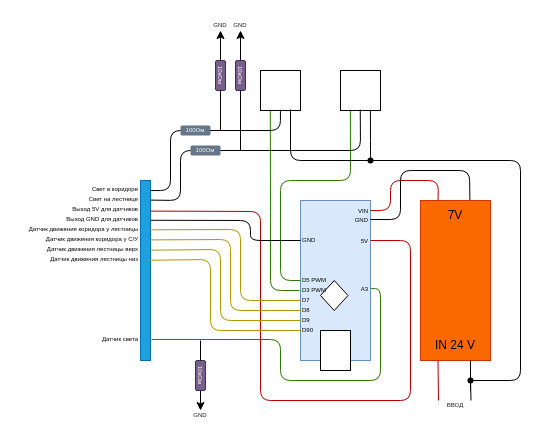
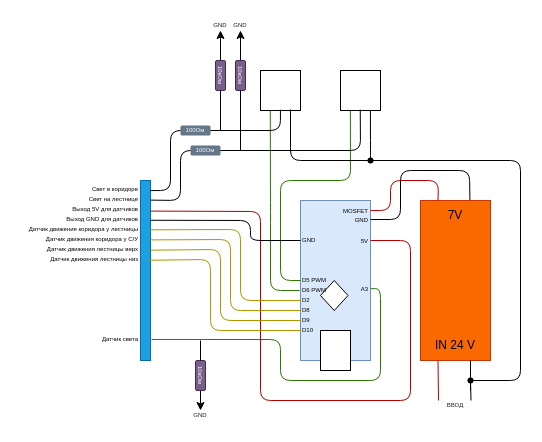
  <mxCell id="0" />
  <mxCell id="1" parent="0" />
  <mxCell id="2" value="" style="rounded=0;whiteSpace=wrap;html=1;fillColor=#dae8fc;strokeColor=#6c8ebf;" vertex="1" parent="1"><mxGeometry x="300" width="70" height="160" as="geometry" y="200" /></mxCell>
  <mxCell id="3" value="" style="rounded=0;whiteSpace=wrap;html=1;" vertex="1" parent="1"><mxGeometry x="320" y="330" width="30" height="40" as="geometry" /></mxCell>
  <mxCell id="4" value="" style="rhombus;whiteSpace=wrap;html=1;" vertex="1" parent="1"><mxGeometry x="320" y="280" width="27.5" height="30" as="geometry" /></mxCell>
  <mxCell id="5" value="" style="rounded=0;whiteSpace=wrap;html=1;fillColor=#fa6800;fontColor=#000000;strokeColor=#C73500;" vertex="1" parent="1"><mxGeometry x="420" width="70" height="160" as="geometry" y="200" /></mxCell>
  <mxCell id="6" value="" style="endArrow=none;html=1;exitX=0.25;exitY=1;exitDx=0;exitDy=0;fillColor=#e51400;strokeColor=#B20000;" edge="1" parent="1" source="8"><mxGeometry width="50" height="50" relative="1" as="geometry"><mxPoint x="510" y="340" as="sourcePoint" /><mxPoint x="438" y="400" as="targetPoint" /></mxGeometry></mxCell>
  <mxCell id="7" value="" style="endArrow=none;html=1;exitDx=0;exitDy=0;strokeColor=#000000;startArrow=none;" edge="1" parent="1" source="30"><mxGeometry width="50" height="50" relative="1" as="geometry"><mxPoint x="470" y="360" as="sourcePoint" /><mxPoint x="470.5" y="400" as="targetPoint" /></mxGeometry></mxCell>
  <mxCell id="8" value="IN 24 V" style="text;html=1;strokeColor=none;fillColor=none;align=center;verticalAlign=middle;whiteSpace=wrap;rounded=0;" vertex="1" parent="1"><mxGeometry x="420" y="330" width="70" height="30" as="geometry" /></mxCell>
  <mxCell id="9" value="" style="endArrow=none;html=1;entryX=0.25;entryY=0;entryDx=0;entryDy=0;exitX=1;exitY=0.063;exitDx=0;exitDy=0;exitPerimeter=0;fillColor=#e51400;strokeColor=#B20000;" edge="1" parent="1" source="2" target="5"><mxGeometry width="50" height="50" relative="1" as="geometry"><mxPoint x="410" y="300" as="sourcePoint" /><mxPoint x="460" y="250" as="targetPoint" /><Array as="points"><mxPoint x="390" y="210" /><mxPoint x="390" y="180" /><mxPoint x="438" y="180" /></Array></mxGeometry></mxCell>
  <mxCell id="10" value="" style="endArrow=none;html=1;entryX=0.706;entryY=-0.01;entryDx=0;entryDy=0;exitX=1.001;exitY=0.119;exitDx=0;exitDy=0;exitPerimeter=0;strokeColor=#000000;entryPerimeter=0;" edge="1" parent="1" source="2" target="11"><mxGeometry width="50" height="50" relative="1" as="geometry"><mxPoint x="320" y="240" as="sourcePoint" /><mxPoint x="370" y="190" as="targetPoint" /><Array as="points"><mxPoint x="400" y="219" /><mxPoint x="400" y="170" /><mxPoint x="469" y="170" /></Array></mxGeometry></mxCell>
  <mxCell id="11" value="7V" style="text;html=1;strokeColor=none;fillColor=none;align=center;verticalAlign=middle;whiteSpace=wrap;rounded=0;" vertex="1" parent="1"><mxGeometry x="420" width="70" height="30" as="geometry" y="200" /></mxCell>
- <mxCell id="12" value="&lt;font color=&quot;#000000&quot; style=&quot;line-height: 1; font-size: 6px;&quot;&gt;VIN&lt;/font&gt;" style="text;html=1;strokeColor=none;fillColor=none;align=right;verticalAlign=middle;whiteSpace=wrap;rounded=0;horizontal=1;fontSize=6;" vertex="1" parent="1"><mxGeometry x="340" y="206" width="30" height="10" as="geometry" /></mxCell>
+ <mxCell id="12" value="&lt;font color=&quot;#000000&quot; style=&quot;line-height: 1; font-size: 6px;&quot;&gt;MOSFET&lt;/font&gt;" style="text;html=1;strokeColor=none;fillColor=none;align=right;verticalAlign=middle;whiteSpace=wrap;rounded=0;horizontal=1;fontSize=6;" vertex="1" parent="1"><mxGeometry x="340" y="206" width="30" height="10" as="geometry" /></mxCell>
  <mxCell id="13" value="&lt;font color=&quot;#000000&quot; style=&quot;line-height: 1 ; font-size: 6px&quot;&gt;GND&lt;/font&gt;" style="text;html=1;strokeColor=none;fillColor=none;align=right;verticalAlign=middle;whiteSpace=wrap;rounded=0;horizontal=1;fontSize=6;" vertex="1" parent="1"><mxGeometry x="340" y="215" width="30" height="10" as="geometry" /></mxCell>
  <mxCell id="14" value="" style="rounded=0;whiteSpace=wrap;html=1;fontSize=6;fontColor=#ffffff;fillColor=#1ba1e2;strokeColor=#006EAF;" vertex="1" parent="1"><mxGeometry x="140" y="180" width="10" height="180" as="geometry" /></mxCell>
  <mxCell id="15" value="" style="endArrow=none;html=1;fontSize=6;fontColor=#000000;exitX=1.013;exitY=0.421;exitDx=0;exitDy=0;exitPerimeter=0;entryX=1.107;entryY=0.883;entryDx=0;entryDy=0;entryPerimeter=0;fillColor=#60a917;strokeColor=#2D7600;" edge="1" parent="1" source="16" target="14"><mxGeometry width="50" height="50" relative="1" as="geometry"><mxPoint x="370" y="320" as="sourcePoint" /><mxPoint x="390" y="288" as="targetPoint" /><Array as="points"><mxPoint x="380" y="288" /><mxPoint x="380" y="380" /><mxPoint x="280" y="380" /><mxPoint x="280" y="339" /></Array></mxGeometry></mxCell>
  <mxCell id="16" value="&lt;font color=&quot;#000000&quot; style=&quot;line-height: 1 ; font-size: 6px&quot;&gt;A3&lt;/font&gt;" style="text;html=1;strokeColor=none;fillColor=none;align=right;verticalAlign=middle;whiteSpace=wrap;rounded=0;horizontal=1;fontSize=6;" vertex="1" parent="1"><mxGeometry x="340" y="284" width="30" height="10" as="geometry" /></mxCell>
  <mxCell id="17" value="" style="endArrow=none;html=1;fontSize=6;fontColor=#000000;entryX=0;entryY=0.5;entryDx=0;entryDy=0;fillColor=#60a917;strokeColor=#2D7600;exitX=0.247;exitY=0.991;exitDx=0;exitDy=0;exitPerimeter=0;" edge="1" parent="1" source="22" target="2"><mxGeometry width="50" height="50" relative="1" as="geometry"><mxPoint x="350" y="110" as="sourcePoint" /><mxPoint x="280" y="210" as="targetPoint" /><Array as="points"><mxPoint x="350" y="180" /><mxPoint x="280" y="180" /><mxPoint x="280" y="280" /></Array></mxGeometry></mxCell>
  <mxCell id="18" value="&lt;font color=&quot;#000000&quot; style=&quot;line-height: 1 ; font-size: 6px&quot;&gt;D5 PWM&lt;br&gt;&lt;/font&gt;" style="text;html=1;strokeColor=none;fillColor=none;align=left;verticalAlign=middle;whiteSpace=wrap;rounded=0;horizontal=1;fontSize=6;" vertex="1" parent="1"><mxGeometry x="300" y="275" width="30" height="10" as="geometry" /></mxCell>
  <mxCell id="19" value="" style="endArrow=none;html=1;fontSize=6;fontColor=#000000;entryX=0;entryY=0.5;entryDx=0;entryDy=0;exitX=0.245;exitY=0.985;exitDx=0;exitDy=0;fillColor=#60a917;strokeColor=#2D7600;exitPerimeter=0;" edge="1" parent="1" source="21"><mxGeometry width="50" height="50" relative="1" as="geometry"><mxPoint x="220" y="211.6" as="sourcePoint" /><mxPoint x="299.14" y="290" as="targetPoint" /><Array as="points"><mxPoint x="270" y="212" /><mxPoint x="270" y="290" /></Array></mxGeometry></mxCell>
- <mxCell id="20" value="&lt;font color=&quot;#000000&quot; style=&quot;line-height: 1 ; font-size: 6px&quot;&gt;D3 PWM&lt;br&gt;&lt;/font&gt;" style="text;html=1;strokeColor=none;fillColor=none;align=left;verticalAlign=middle;whiteSpace=wrap;rounded=0;horizontal=1;fontSize=6;" vertex="1" parent="1"><mxGeometry x="300" y="285" width="30" height="10" as="geometry" /></mxCell>
+ <mxCell id="20" value="&lt;font color=&quot;#000000&quot; style=&quot;line-height: 1 ; font-size: 6px&quot;&gt;D6 PWM&lt;br&gt;&lt;/font&gt;" style="text;html=1;strokeColor=none;fillColor=none;align=left;verticalAlign=middle;whiteSpace=wrap;rounded=0;horizontal=1;fontSize=6;" vertex="1" parent="1"><mxGeometry x="300" y="285" width="30" height="10" as="geometry" /></mxCell>
  <mxCell id="21" value="MOSFET&lt;br&gt;IRF3205" style="rounded=0;whiteSpace=wrap;html=1;fontSize=6;fontColor=#FFFFFF;" vertex="1" parent="1"><mxGeometry x="260" y="70" width="40" height="40" as="geometry" /></mxCell>
  <mxCell id="22" value="MOSFET&lt;br&gt;IRF3205" style="rounded=0;whiteSpace=wrap;html=1;fontSize=6;fontColor=#FFFFFF;" vertex="1" parent="1"><mxGeometry x="340" y="70" width="40" height="40" as="geometry" /></mxCell>
  <mxCell id="23" value="" style="endArrow=none;html=1;fontSize=6;fontColor=#000000;entryX=0.748;entryY=0.984;entryDx=0;entryDy=0;startArrow=none;fillColor=#a0522d;strokeColor=#000000;entryPerimeter=0;" edge="1" parent="1" source="24" target="22"><mxGeometry width="50" height="50" relative="1" as="geometry"><mxPoint x="470" y="390" as="sourcePoint" /><mxPoint x="450" y="110" as="targetPoint" /><Array as="points"><mxPoint x="370" y="150" /></Array></mxGeometry></mxCell>
  <mxCell id="24" value="" style="shape=waypoint;sketch=0;fillStyle=solid;size=6;pointerEvents=1;points=[];fillColor=#000000;resizable=0;rotatable=0;perimeter=centerPerimeter;snapToPoint=1;fontSize=6;fontColor=#ffffff;strokeColor=#000000;" vertex="1" parent="1"><mxGeometry x="350" y="140" width="40" height="40" as="geometry" /></mxCell>
  <mxCell id="25" value="" style="endArrow=none;html=1;fontSize=6;fontColor=#000000;fillColor=#a20025;strokeColor=#000000;startArrow=none;" edge="1" parent="1" source="30" target="24"><mxGeometry width="50" height="50" relative="1" as="geometry"><mxPoint x="470" y="390" as="sourcePoint" /><mxPoint x="370" y="110" as="targetPoint" /><Array as="points"><mxPoint x="520" y="380" /><mxPoint x="520" y="160" /></Array></mxGeometry></mxCell>
  <mxCell id="26" value="" style="endArrow=none;html=1;fontSize=6;fontColor=#000000;exitX=0.75;exitY=0.976;exitDx=0;exitDy=0;fillColor=#a0522d;strokeColor=#000000;exitPerimeter=0;" edge="1" parent="1" target="24"><mxGeometry width="50" height="50" relative="1" as="geometry"><mxPoint x="290" y="109.04" as="sourcePoint" /><mxPoint x="370" y="150" as="targetPoint" /><Array as="points"><mxPoint x="290" y="160" /></Array></mxGeometry></mxCell>
  <mxCell id="27" value="" style="endArrow=none;html=1;fontSize=6;fontColor=#000000;strokeColor=#000000;entryX=0.498;entryY=0.981;entryDx=0;entryDy=0;exitX=0.97;exitY=0.056;exitDx=0;exitDy=0;exitPerimeter=0;fillColor=#a20025;entryPerimeter=0;" edge="1" parent="1" source="14" target="21"><mxGeometry width="50" height="50" relative="1" as="geometry"><mxPoint x="180" y="140" as="sourcePoint" /><mxPoint x="230" y="90" as="targetPoint" /><Array as="points"><mxPoint x="170" y="190" /><mxPoint x="170" y="130" /><mxPoint x="280" y="130" /></Array></mxGeometry></mxCell>
  <mxCell id="28" value="" style="endArrow=none;html=1;fontSize=6;fontColor=#000000;strokeColor=#000000;entryX=0.494;entryY=0.978;entryDx=0;entryDy=0;exitX=1.017;exitY=0.109;exitDx=0;exitDy=0;exitPerimeter=0;entryPerimeter=0;" edge="1" parent="1" source="14" target="22"><mxGeometry width="50" height="50" relative="1" as="geometry"><mxPoint x="170" y="150" as="sourcePoint" /><mxPoint y="100" as="targetPoint" x="220" /><Array as="points"><mxPoint x="180" y="200" /><mxPoint x="180" y="150" /><mxPoint x="360" y="150" /></Array></mxGeometry></mxCell>
  <mxCell id="29" value="" style="endArrow=none;html=1;fontSize=6;fontColor=#000000;fillColor=#a20025;strokeColor=#000000;" edge="1" parent="1" target="30"><mxGeometry width="50" height="50" relative="1" as="geometry"><mxPoint x="470" y="390" as="sourcePoint" /><mxPoint x="370" y="150" as="targetPoint" /><Array as="points" /></mxGeometry></mxCell>
  <mxCell id="30" value="" style="shape=waypoint;sketch=0;fillStyle=solid;size=6;pointerEvents=1;points=[];fillColor=#000000;resizable=0;rotatable=0;perimeter=centerPerimeter;snapToPoint=1;fontSize=6;fontColor=#ffffff;strokeColor=#000000;" vertex="1" parent="1"><mxGeometry x="450" y="360" width="40" height="40" as="geometry" /></mxCell>
  <mxCell id="31" value="" style="endArrow=none;html=1;exitX=0.25;exitY=1;exitDx=0;exitDy=0;strokeColor=#000000;" edge="1" parent="1" target="30"><mxGeometry width="50" height="50" relative="1" as="geometry"><mxPoint x="470" y="360" as="sourcePoint" /><mxPoint x="470.5" y="400" as="targetPoint" /></mxGeometry></mxCell>
  <mxCell id="32" value="" style="endArrow=none;html=1;fontSize=6;fontColor=#FFFFFF;strokeColor=#B20000;entryX=1;entryY=0.25;entryDx=0;entryDy=0;exitX=0.99;exitY=0.17;exitDx=0;exitDy=0;exitPerimeter=0;fillColor=#e51400;" edge="1" parent="1" source="14" target="2"><mxGeometry width="50" height="50" relative="1" as="geometry"><mxPoint x="260" y="460" as="sourcePoint" /><mxPoint x="310" y="410" as="targetPoint" /><Array as="points"><mxPoint x="260" y="211" /><mxPoint x="260" y="400" /><mxPoint x="410" y="400" /><mxPoint x="410" y="240" /></Array></mxGeometry></mxCell>
  <mxCell id="33" value="&lt;font color=&quot;#000000&quot; style=&quot;line-height: 1 ; font-size: 6px&quot;&gt;5V&lt;/font&gt;" style="text;html=1;strokeColor=none;fillColor=none;align=right;verticalAlign=middle;whiteSpace=wrap;rounded=0;horizontal=1;fontSize=6;" vertex="1" parent="1"><mxGeometry x="340" y="236" width="30" height="10" as="geometry" /></mxCell>
  <mxCell id="34" value="" style="endArrow=none;html=1;fontSize=6;fontColor=#FFFFFF;strokeColor=#000000;entryX=0;entryY=0.25;entryDx=0;entryDy=0;exitX=1.012;exitY=0.221;exitDx=0;exitDy=0;exitPerimeter=0;" edge="1" parent="1" source="14" target="2"><mxGeometry width="50" height="50" relative="1" as="geometry"><mxPoint x="190" y="300" as="sourcePoint" /><mxPoint x="240" y="250" as="targetPoint" /><Array as="points"><mxPoint x="250" y="220" /><mxPoint x="250" y="240" /></Array></mxGeometry></mxCell>
  <mxCell id="35" value="&lt;font color=&quot;#000000&quot; style=&quot;line-height: 1 ; font-size: 6px&quot;&gt;GND&lt;br&gt;&lt;/font&gt;" style="text;html=1;strokeColor=none;fillColor=none;align=left;verticalAlign=middle;whiteSpace=wrap;rounded=0;horizontal=1;fontSize=6;" vertex="1" parent="1"><mxGeometry x="300" y="235" width="30" height="10" as="geometry" /></mxCell>
- <mxCell id="36" value="&lt;font color=&quot;#000000&quot; style=&quot;line-height: 1 ; font-size: 6px&quot;&gt;D7&lt;br&gt;&lt;/font&gt;" style="text;html=1;strokeColor=none;fillColor=none;align=left;verticalAlign=middle;whiteSpace=wrap;rounded=0;horizontal=1;fontSize=6;" vertex="1" parent="1"><mxGeometry x="300" y="295" width="30" height="10" as="geometry" /></mxCell>
+ <mxCell id="36" value="&lt;font color=&quot;#000000&quot; style=&quot;line-height: 1 ; font-size: 6px&quot;&gt;D2&lt;br&gt;&lt;/font&gt;" style="text;html=1;strokeColor=none;fillColor=none;align=left;verticalAlign=middle;whiteSpace=wrap;rounded=0;horizontal=1;fontSize=6;" vertex="1" parent="1"><mxGeometry x="300" y="295" width="30" height="10" as="geometry" /></mxCell>
  <mxCell id="37" value="" style="endArrow=none;html=1;fontSize=6;fontColor=#FFFFFF;strokeColor=#B09500;exitX=0;exitY=0.5;exitDx=0;exitDy=0;entryX=0.973;entryY=0.274;entryDx=0;entryDy=0;entryPerimeter=0;fillColor=#e3c800;" edge="1" parent="1" source="36" target="14"><mxGeometry width="50" height="50" relative="1" as="geometry"><mxPoint x="270" y="300" as="sourcePoint" /><mxPoint x="320" y="250" as="targetPoint" /><Array as="points"><mxPoint x="240" y="300" /><mxPoint x="240" y="229" /></Array></mxGeometry></mxCell>
  <mxCell id="38" value="" style="endArrow=none;html=1;fontSize=6;fontColor=#FFFFFF;strokeColor=#B09500;exitX=0;exitY=0.5;exitDx=0;exitDy=0;entryX=1;entryY=0.33;entryDx=0;entryDy=0;entryPerimeter=0;fillColor=#e3c800;" edge="1" parent="1" target="14"><mxGeometry width="50" height="50" relative="1" as="geometry"><mxPoint x="300.27" y="310" as="sourcePoint" /><mxPoint x="220" y="239.32" as="targetPoint" /><Array as="points"><mxPoint x="230" y="310" /><mxPoint x="230" y="239" /></Array></mxGeometry></mxCell>
  <mxCell id="39" value="&lt;font color=&quot;#000000&quot; style=&quot;line-height: 1 ; font-size: 6px&quot;&gt;D8&lt;br&gt;&lt;/font&gt;" style="text;html=1;strokeColor=none;fillColor=none;align=left;verticalAlign=middle;whiteSpace=wrap;rounded=0;horizontal=1;fontSize=6;" vertex="1" parent="1"><mxGeometry x="300" y="305" width="30" height="10" as="geometry" /></mxCell>
  <mxCell id="40" value="" style="endArrow=none;html=1;fontSize=6;fontColor=#FFFFFF;strokeColor=#B09500;exitX=0;exitY=0.5;exitDx=0;exitDy=0;entryX=1;entryY=0.387;entryDx=0;entryDy=0;entryPerimeter=0;fillColor=#e3c800;" edge="1" parent="1" target="14"><mxGeometry width="50" height="50" relative="1" as="geometry"><mxPoint x="300.27" y="320" as="sourcePoint" /><mxPoint x="190" y="249.4" as="targetPoint" /><Array as="points"><mxPoint y="320" x="220" /><mxPoint y="249" x="220" /></Array></mxGeometry></mxCell>
  <mxCell id="41" value="" style="endArrow=none;html=1;fontSize=6;fontColor=#FFFFFF;strokeColor=#B09500;exitX=0;exitY=0.5;exitDx=0;exitDy=0;entryX=0.91;entryY=0.443;entryDx=0;entryDy=0;entryPerimeter=0;fillColor=#e3c800;" edge="1" parent="1" target="14"><mxGeometry width="50" height="50" relative="1" as="geometry"><mxPoint x="300.27" y="330" as="sourcePoint" /><mxPoint x="190" y="259.4" as="targetPoint" /><Array as="points"><mxPoint x="210" y="330" /><mxPoint x="210" y="259" /></Array></mxGeometry></mxCell>
  <mxCell id="42" value="&lt;font color=&quot;#000000&quot; style=&quot;line-height: 1 ; font-size: 6px&quot;&gt;D9&lt;br&gt;&lt;/font&gt;" style="text;html=1;strokeColor=none;fillColor=none;align=left;verticalAlign=middle;whiteSpace=wrap;rounded=0;horizontal=1;fontSize=6;" vertex="1" parent="1"><mxGeometry x="300" y="315" width="30" height="10" as="geometry" /></mxCell>
- <mxCell id="43" value="&lt;font color=&quot;#000000&quot; style=&quot;line-height: 1 ; font-size: 6px&quot;&gt;D90&lt;br&gt;&lt;/font&gt;" style="text;html=1;strokeColor=none;fillColor=none;align=left;verticalAlign=middle;whiteSpace=wrap;rounded=0;horizontal=1;fontSize=6;" vertex="1" parent="1"><mxGeometry x="300" y="325" width="30" height="10" as="geometry" /></mxCell>
+ <mxCell id="43" value="&lt;font color=&quot;#000000&quot; style=&quot;line-height: 1 ; font-size: 6px&quot;&gt;D10&lt;br&gt;&lt;/font&gt;" style="text;html=1;strokeColor=none;fillColor=none;align=left;verticalAlign=middle;whiteSpace=wrap;rounded=0;horizontal=1;fontSize=6;" vertex="1" parent="1"><mxGeometry x="300" y="325" width="30" height="10" as="geometry" /></mxCell>
  <mxCell id="44" value="Свет в коридоре" style="text;html=1;strokeColor=none;fillColor=none;align=right;verticalAlign=middle;whiteSpace=wrap;rounded=0;fontSize=6;fontColor=#000000;" vertex="1" parent="1"><mxGeometry x="80" y="184" width="60" height="10" as="geometry" /></mxCell>
  <mxCell id="45" value="Свет на лестнице" style="text;html=1;strokeColor=none;fillColor=none;align=right;verticalAlign=middle;whiteSpace=wrap;rounded=0;fontSize=6;fontColor=#000000;" vertex="1" parent="1"><mxGeometry x="80" y="194" width="60" height="10" as="geometry" /></mxCell>
  <mxCell id="46" value="Выход 5V для датчиков" style="text;html=1;strokeColor=none;fillColor=none;align=right;verticalAlign=middle;whiteSpace=wrap;rounded=0;fontSize=6;fontColor=#000000;" vertex="1" parent="1"><mxGeometry x="50" y="204" width="90" height="10" as="geometry" /></mxCell>
  <mxCell id="47" value="Выход GND для датчиков" style="text;html=1;strokeColor=none;fillColor=none;align=right;verticalAlign=middle;whiteSpace=wrap;rounded=0;fontSize=6;fontColor=#000000;" vertex="1" parent="1"><mxGeometry x="50" y="214" width="90" height="10" as="geometry" /></mxCell>
  <mxCell id="48" value="Датчик движения коридора у лестницы" style="text;html=1;strokeColor=none;fillColor=none;align=right;verticalAlign=middle;whiteSpace=wrap;rounded=0;fontSize=6;fontColor=#000000;" vertex="1" parent="1"><mxGeometry x="20" y="224" width="120" height="10" as="geometry" /></mxCell>
  <mxCell id="49" value="Датчик движения коридора у С/У" style="text;html=1;strokeColor=none;fillColor=none;align=right;verticalAlign=middle;whiteSpace=wrap;rounded=0;fontSize=6;fontColor=#000000;" vertex="1" parent="1"><mxGeometry x="20" y="234" width="120" height="10" as="geometry" /></mxCell>
  <mxCell id="50" value="Датчик движения лестницы верх" style="text;html=1;strokeColor=none;fillColor=none;align=right;verticalAlign=middle;whiteSpace=wrap;rounded=0;fontSize=6;fontColor=#000000;" vertex="1" parent="1"><mxGeometry x="20" y="244" width="120" height="10" as="geometry" /></mxCell>
  <mxCell id="51" value="Датчик движения лестницы низ" style="text;html=1;strokeColor=none;fillColor=none;align=right;verticalAlign=middle;whiteSpace=wrap;rounded=0;fontSize=6;fontColor=#000000;" vertex="1" parent="1"><mxGeometry x="20" y="254" width="120" height="10" as="geometry" /></mxCell>
  <mxCell id="52" value="Датчик света" style="text;html=1;strokeColor=none;fillColor=none;align=right;verticalAlign=middle;whiteSpace=wrap;rounded=0;fontSize=6;fontColor=#000000;" vertex="1" parent="1"><mxGeometry x="20" y="334" width="120" height="10" as="geometry" /></mxCell>
  <mxCell id="53" value="100Ом" style="rounded=1;whiteSpace=wrap;html=1;fontSize=6;fontColor=#ffffff;strokeColor=none;fillColor=#647687;" vertex="1" parent="1"><mxGeometry x="190" y="145" width="30" height="10" as="geometry" /></mxCell>
  <mxCell id="54" value="100Ом" style="rounded=1;whiteSpace=wrap;html=1;fontSize=6;fontColor=#ffffff;strokeColor=none;fillColor=#647687;" vertex="1" parent="1"><mxGeometry x="180" y="125" width="30" height="10" as="geometry" /></mxCell>
  <mxCell id="55" style="edgeStyle=none;html=1;fontSize=6;fontColor=#000000;strokeColor=#000000;" edge="1" parent="1" source="56"><mxGeometry relative="1" as="geometry"><mxPoint x="200" y="410" as="targetPoint" /></mxGeometry></mxCell>
  <mxCell id="56" value="10кОм" style="rounded=1;whiteSpace=wrap;html=1;fontSize=6;fontColor=#ffffff;strokeColor=#432D57;fillColor=#76608a;rotation=90;" vertex="1" parent="1"><mxGeometry x="185" y="370" width="30" height="10" as="geometry" /></mxCell>
  <mxCell id="57" value="" style="endArrow=none;html=1;fontSize=6;fontColor=#000000;strokeColor=#000000;exitX=0;exitY=0.5;exitDx=0;exitDy=0;" edge="1" parent="1" source="56"><mxGeometry width="50" height="50" relative="1" as="geometry"><mxPoint x="230" y="360" as="sourcePoint" /><mxPoint x="200" y="340" as="targetPoint" /></mxGeometry></mxCell>
  <mxCell id="58" style="edgeStyle=none;html=1;fontSize=6;fontColor=#1A1A1A;strokeColor=#000000;entryX=0.5;entryY=1;entryDx=0;entryDy=0;" edge="1" parent="1" source="59" target="61"><mxGeometry relative="1" as="geometry"><mxPoint x="230" y="30" as="targetPoint" /></mxGeometry></mxCell>
  <mxCell id="59" value="10кОм" style="rounded=1;whiteSpace=wrap;html=1;fontSize=6;fontColor=#ffffff;strokeColor=#432D57;fillColor=#76608a;rotation=90;" vertex="1" parent="1"><mxGeometry x="205" y="70" width="30" height="10" as="geometry" /></mxCell>
  <mxCell id="60" value="" style="endArrow=none;html=1;fontSize=6;fontColor=#1A1A1A;strokeColor=#000000;exitX=1;exitY=0.5;exitDx=0;exitDy=0;" edge="1" parent="1" source="59"><mxGeometry width="50" height="50" relative="1" as="geometry"><mxPoint x="200" y="220" as="sourcePoint" /><mxPoint y="130" as="targetPoint" x="220" /></mxGeometry></mxCell>
  <mxCell id="61" value="GND" style="text;html=1;strokeColor=none;fillColor=none;align=center;verticalAlign=middle;whiteSpace=wrap;rounded=0;labelBackgroundColor=none;fontSize=6;fontColor=#1A1A1A;" vertex="1" parent="1"><mxGeometry x="210" y="20" width="20" height="10" as="geometry" /></mxCell>
  <mxCell id="62" value="GND" style="text;html=1;strokeColor=none;fillColor=none;align=center;verticalAlign=middle;whiteSpace=wrap;rounded=0;labelBackgroundColor=none;fontSize=6;fontColor=#1A1A1A;" vertex="1" parent="1"><mxGeometry x="170" y="410" width="60" height="10" as="geometry" /></mxCell>
  <mxCell id="63" style="edgeStyle=none;html=1;entryX=0.5;entryY=1;entryDx=0;entryDy=0;fontSize=6;fontColor=#1A1A1A;strokeColor=#000000;" edge="1" parent="1" source="64" target="66"><mxGeometry relative="1" as="geometry" /></mxCell>
  <mxCell id="64" value="10кОм" style="rounded=1;whiteSpace=wrap;html=1;fontSize=6;fontColor=#ffffff;strokeColor=#432D57;fillColor=#76608a;rotation=90;" vertex="1" parent="1"><mxGeometry x="225" y="70" width="30" height="10" as="geometry" /></mxCell>
  <mxCell id="65" value="" style="endArrow=none;html=1;fontSize=6;fontColor=#1A1A1A;strokeColor=#000000;entryX=1;entryY=0.5;entryDx=0;entryDy=0;" edge="1" parent="1" target="64"><mxGeometry width="50" height="50" relative="1" as="geometry"><mxPoint x="240" y="150" as="sourcePoint" /><mxPoint x="270" y="60" as="targetPoint" /></mxGeometry></mxCell>
  <mxCell id="66" value="GND" style="text;html=1;strokeColor=none;fillColor=none;align=center;verticalAlign=middle;whiteSpace=wrap;rounded=0;labelBackgroundColor=none;fontSize=6;fontColor=#1A1A1A;" vertex="1" parent="1"><mxGeometry x="230" y="20" width="20" height="10" as="geometry" /></mxCell>
  <mxCell id="67" value="ВВОД" style="text;html=1;strokeColor=none;fillColor=none;align=center;verticalAlign=middle;whiteSpace=wrap;rounded=0;labelBackgroundColor=none;fontSize=6;fontColor=#1A1A1A;" vertex="1" parent="1"><mxGeometry x="430" y="400" width="50" height="10" as="geometry" /></mxCell>
